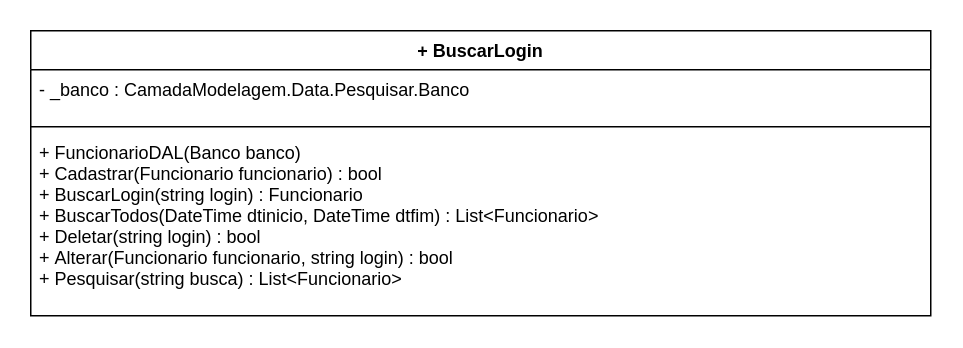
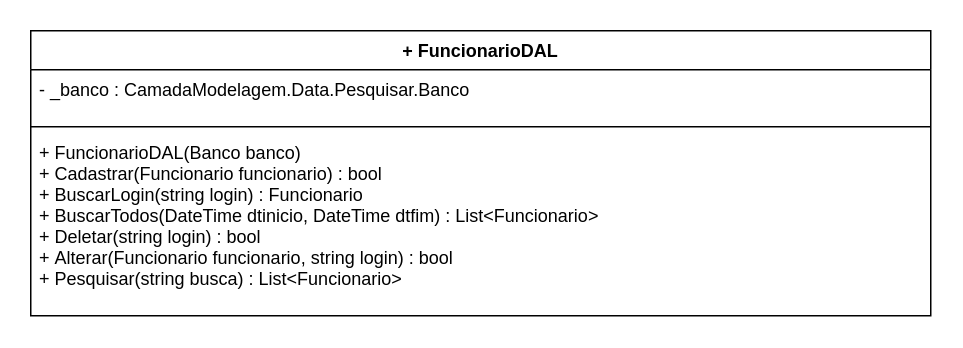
  <mxCell id="0" />
  <mxCell id="1" parent="0" />
- <mxCell id="2" value="+ BuscarLogin" style="swimlane;fontStyle=1;align=center;verticalAlign=top;childLayout=stackLayout;horizontal=1;startSize=26;horizontalStack=0;resizeParent=1;resizeParentMax=0;resizeLast=0;collapsible=1;marginBottom=0;" parent="1" vertex="1"><mxGeometry x="20" y="20" width="600" height="190" as="geometry" /></mxCell>
+ <mxCell id="2" value="+ FuncionarioDAL" style="swimlane;fontStyle=1;align=center;verticalAlign=top;childLayout=stackLayout;horizontal=1;startSize=26;horizontalStack=0;resizeParent=1;resizeParentMax=0;resizeLast=0;collapsible=1;marginBottom=0;" parent="1" vertex="1"><mxGeometry x="20" y="20" width="600" height="190" as="geometry" /></mxCell>
  <mxCell id="3" value="- _banco : CamadaModelagem.Data.Pesquisar.Banco" style="text;strokeColor=none;fillColor=none;align=left;verticalAlign=top;spacingLeft=4;spacingRight=4;overflow=hidden;rotatable=0;points=[[0,0.5],[1,0.5]];portConstraint=eastwest;" parent="2" vertex="1"><mxGeometry y="26" width="600" height="34" as="geometry" /></mxCell>
  <mxCell id="4" value="" style="line;strokeWidth=1;fillColor=none;align=left;verticalAlign=middle;spacingTop=-1;spacingLeft=3;spacingRight=3;rotatable=0;labelPosition=right;points=[];portConstraint=eastwest;" parent="2" vertex="1"><mxGeometry y="60" width="600" height="8" as="geometry" /></mxCell>
  <mxCell id="5" value="+ FuncionarioDAL(Banco banco)&#10;+ Cadastrar(Funcionario funcionario) : bool&#10;+ BuscarLogin(string login) : Funcionario&#10;+ BuscarTodos(DateTime dtinicio, DateTime dtfim) : List&lt;Funcionario&gt;&#10;+ Deletar(string login) : bool&#10;+ Alterar(Funcionario funcionario, string login) : bool&#10;+ Pesquisar(string busca) : List&lt;Funcionario&gt;" style="text;strokeColor=none;fillColor=none;align=left;verticalAlign=top;spacingLeft=4;spacingRight=4;overflow=hidden;rotatable=0;points=[[0,0.5],[1,0.5]];portConstraint=eastwest;" parent="2" vertex="1"><mxGeometry y="68" width="600" height="122" as="geometry" /></mxCell>
